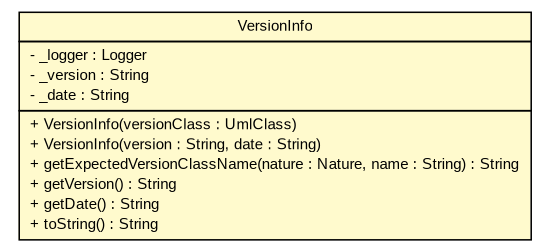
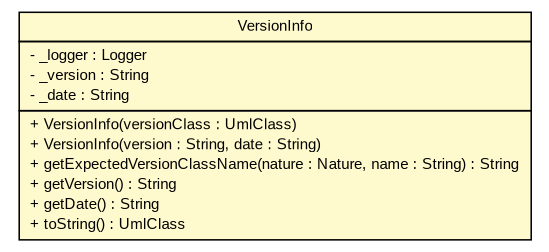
  digraph {
    nodesep=0.25
    ranksep=0.5
-   n1 [fontcolor=black fontname=arial fontsize=10.0 label=<<table title="org.tanjakostic.jcleancim.model.VersionInfo" border="0" cellborder="1" cellspacing="0" cellpadding="2" port="p" bgcolor="lemonChiffon" href="./VersionInfo.html"> 		<tr><td><table border="0" cellspacing="0" cellpadding="1"> <tr><td align="center" balign="center"> VersionInfo </td></tr> 		</table></td></tr> 		<tr><td><table border="0" cellspacing="0" cellpadding="1"> <tr><td align="left" balign="left"> - _logger : Logger </td></tr> <tr><td align="left" balign="left"> - _version : String </td></tr> <tr><td align="left" balign="left"> - _date : String </td></tr> 		</table></td></tr> 		<tr><td><table border="0" cellspacing="0" cellpadding="1"> <tr><td align="left" balign="left"> + VersionInfo(versionClass : UmlClass) </td></tr> <tr><td align="left" balign="left"> + VersionInfo(version : String, date : String) </td></tr> <tr><td align="left" balign="left"> + getExpectedVersionClassName(nature : Nature, name : String) : String </td></tr> <tr><td align="left" balign="left"> + getVersion() : String </td></tr> <tr><td align="left" balign="left"> + getDate() : String </td></tr> <tr><td align="left" balign="left"> + toString() : String </td></tr> 		</table></td></tr> 		</table>> shape=plaintext]
+   n1 [fontcolor=black fontname=arial fontsize=10.0 label=<<table title="org.tanjakostic.jcleancim.model.VersionInfo" border="0" cellborder="1" cellspacing="0" cellpadding="2" port="p" bgcolor="lemonChiffon" href="./VersionInfo.html"> 		<tr><td><table border="0" cellspacing="0" cellpadding="1"> <tr><td align="center" balign="center"> VersionInfo </td></tr> 		</table></td></tr> 		<tr><td><table border="0" cellspacing="0" cellpadding="1"> <tr><td align="left" balign="left"> - _logger : Logger </td></tr> <tr><td align="left" balign="left"> - _version : String </td></tr> <tr><td align="left" balign="left"> - _date : String </td></tr> 		</table></td></tr> 		<tr><td><table border="0" cellspacing="0" cellpadding="1"> <tr><td align="left" balign="left"> + VersionInfo(versionClass : UmlClass) </td></tr> <tr><td align="left" balign="left"> + VersionInfo(version : String, date : String) </td></tr> <tr><td align="left" balign="left"> + getExpectedVersionClassName(nature : Nature, name : String) : String </td></tr> <tr><td align="left" balign="left"> + getVersion() : String </td></tr> <tr><td align="left" balign="left"> + getDate() : String </td></tr> <tr><td align="left" balign="left"> + toString() : UmlClass </td></tr> 		</table></td></tr> 		</table>> shape=plaintext]
  }
